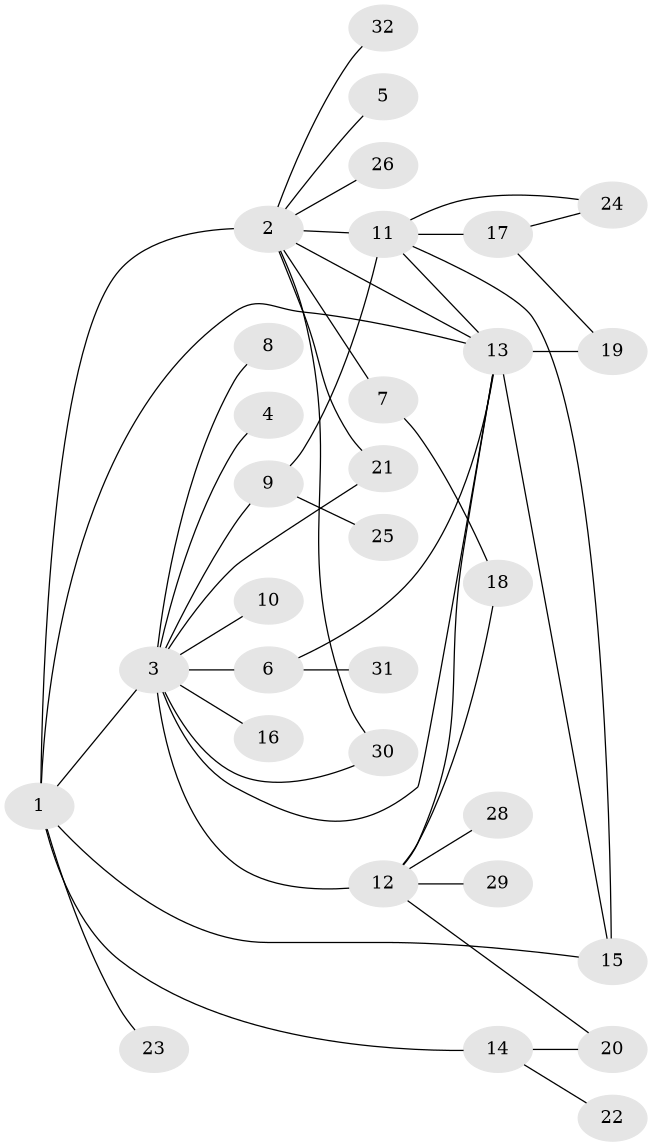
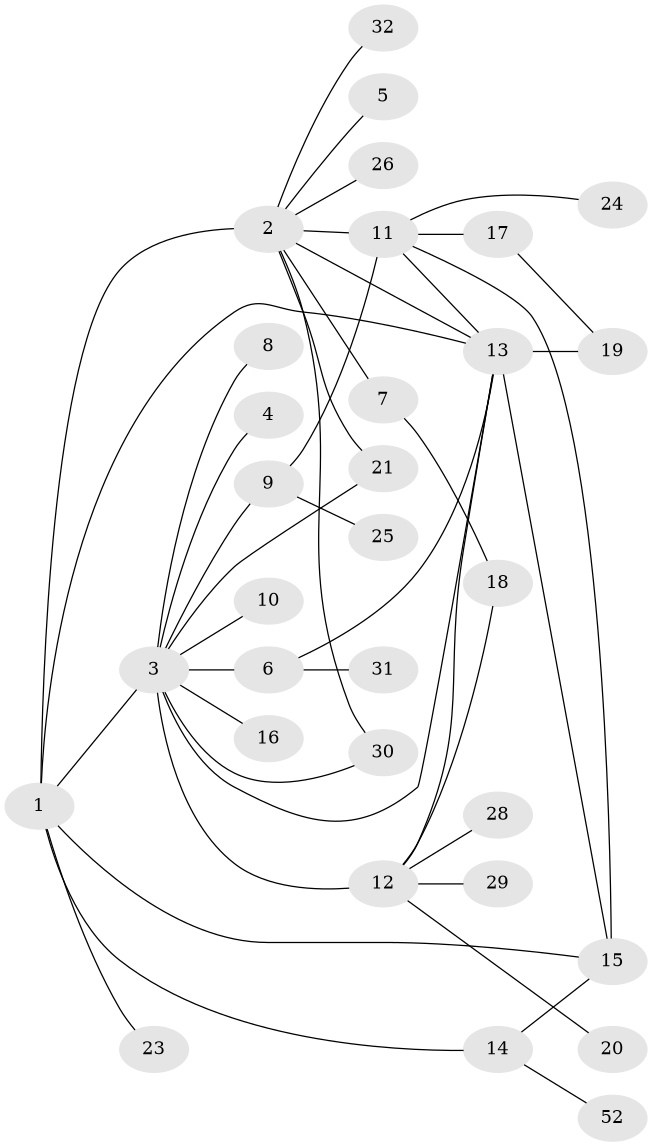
  graph {
    rankdir=LR
    node [color=gray90 style=filled]
    edge [weight=1.0]
    1
    2
    3
    13
    14
    15
    23
    5
    7
    11
    21
    26
    30
    32
    8
    4
    6
    9
    10
    12
    16
    19
-   22
+   22 [label=52]
    18
    17
    24
    31
    25
    20
    28
    29
    1 -- 2
    1 -- 3
    1 -- 13
    1 -- 14
    1 -- 15
    1 -- 23
    2 -- 13 [weight=3.0]
    2 -- 5
    2 -- 7
    2 -- 11
    2 -- 21
    2 -- 26
    2 -- 30
    2 -- 32
    3 -- 13
    3 -- 21
    3 -- 30
    3 -- 8
    3 -- 4
    3 -- 6
    3 -- 9
    3 -- 10
    3 -- 12
    3 -- 16
    13 -- 15
    13 -- 19 [weight=3.0]
-   14 -- 20 [weight=3.0]
+   14 -- 15 [weight=3.0]
    14 -- 22
    7 -- 18
    11 -- 13
    11 -- 15
    11 -- 17
    11 -- 24
    6 -- 13
    6 -- 31
    9 -- 11
    9 -- 25
    12 -- 13
    12 -- 18
    12 -- 20
    12 -- 28
    12 -- 29
    17 -- 19
-   17 -- 24
  }
